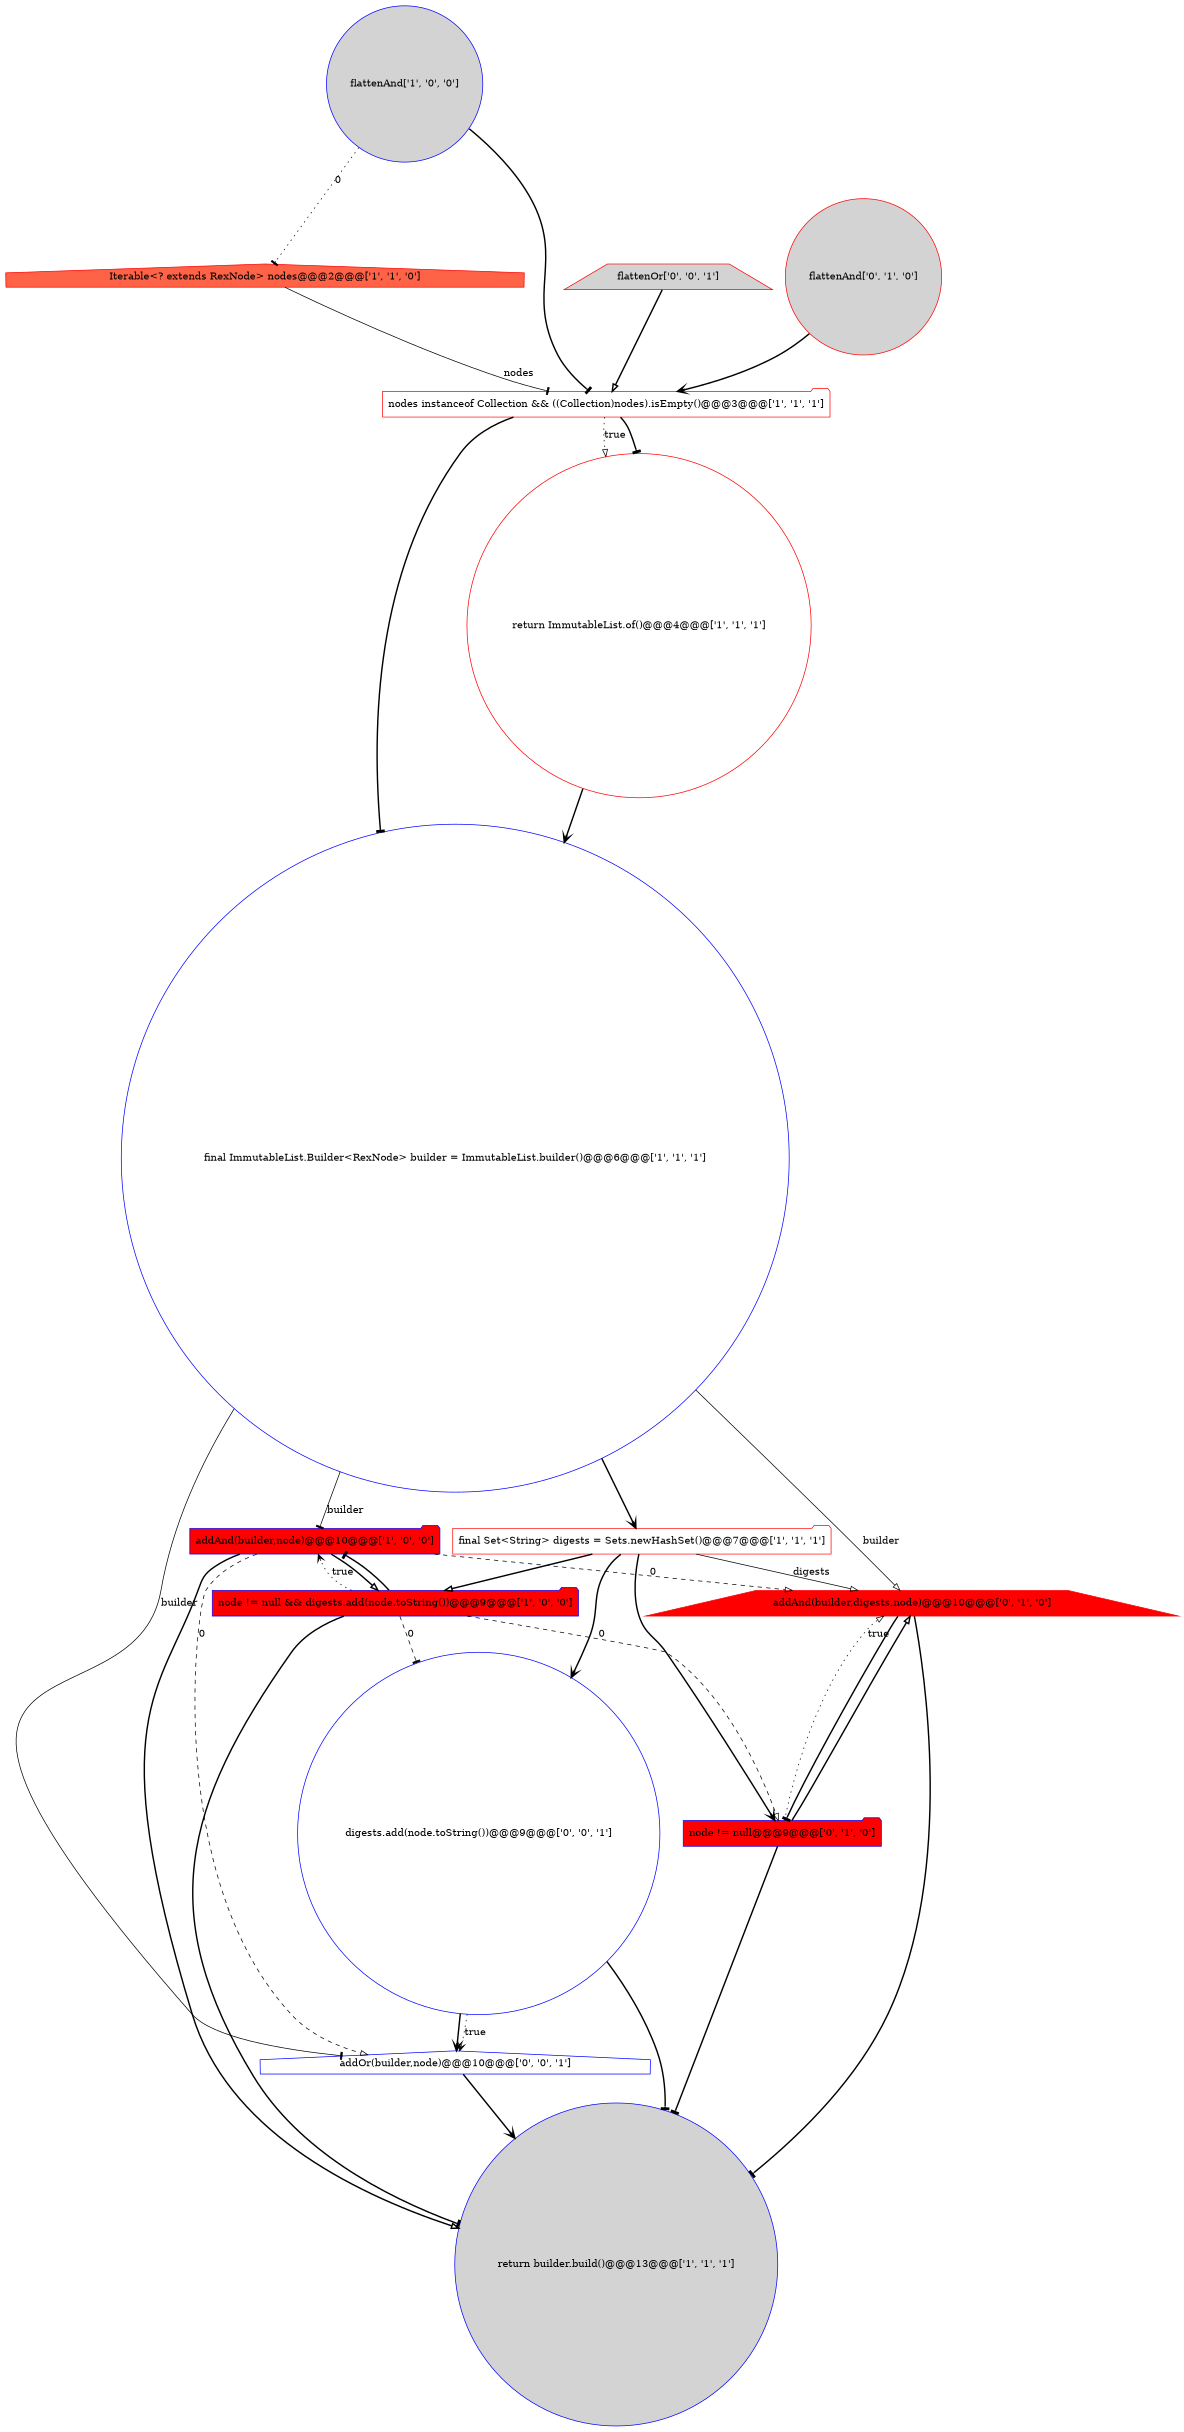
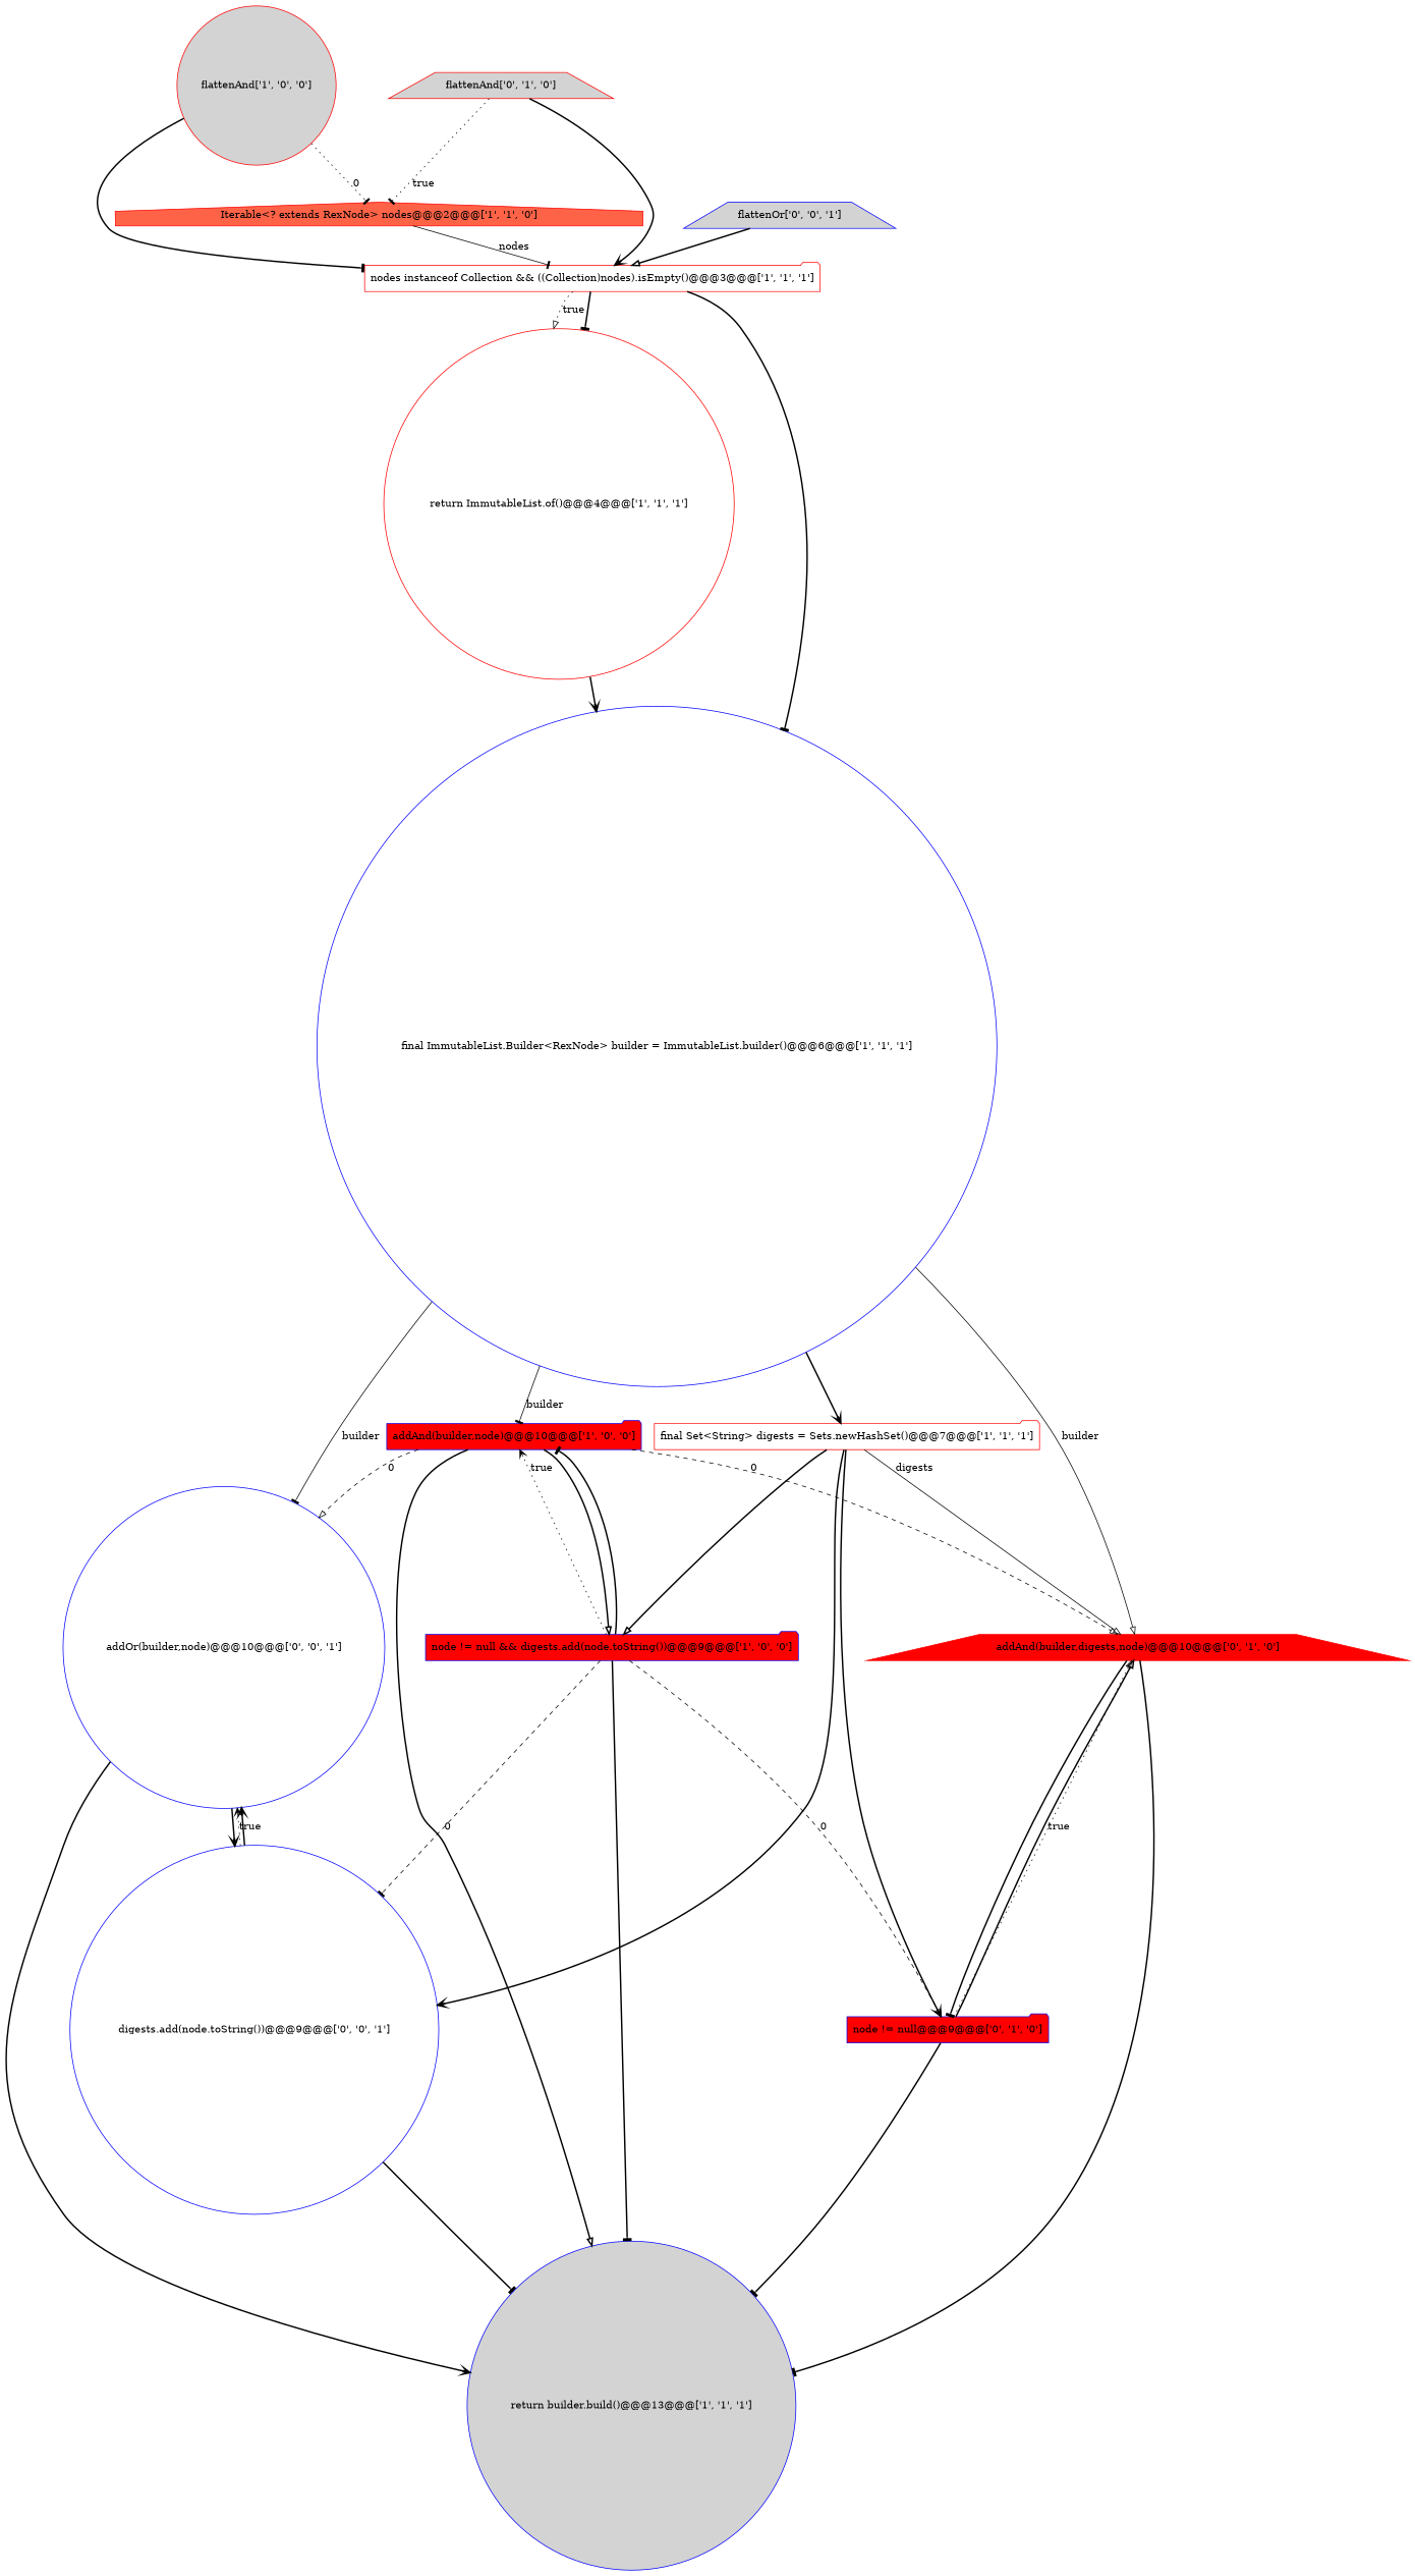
  digraph {
    node [color=blue fillcolor=white shape=circle style=filled]
    edge [arrowhead=tee style=bold]
    n1 [color=red label="nodes instanceof Collection && ((Collection)nodes).isEmpty()@@@3@@@['1', '1', '1']" shape=folder]
    n2 [color=red label="return ImmutableList.of()@@@4@@@['1', '1', '1']"]
    n3 [label="final ImmutableList.Builder<RexNode> builder = ImmutableList.builder()@@@6@@@['1', '1', '1']"]
-   n4 [label="addOr(builder,node)@@@10@@@['0', '0', '1']" shape=house]
+   n4 [label="addOr(builder,node)@@@10@@@['0', '0', '1']"]
    n5 [fillcolor=red label="addAnd(builder,node)@@@10@@@['1', '0', '0']" shape=folder]
    n6 [color=red fillcolor=red label="addAnd(builder,digests,node)@@@10@@@['0', '1', '0']" shape=trapezium]
    n7 [color=red label="final Set<String> digests = Sets.newHashSet()@@@7@@@['1', '1', '1']" shape=folder]
    n8 [fillcolor=lightgray label="return builder.build()@@@13@@@['1', '1', '1']"]
    n9 [label="digests.add(node.toString())@@@9@@@['0', '0', '1']"]
    n10 [fillcolor=red label="node != null && digests.add(node.toString())@@@9@@@['1', '0', '0']" shape=folder]
    n11 [fillcolor=red label="node != null@@@9@@@['0', '1', '0']" shape=folder]
    n12 [color=red fillcolor=tomato label="Iterable<? extends RexNode> nodes@@@2@@@['1', '1', '0']" shape=house]
-   n13 [fillcolor=lightgray label="flattenAnd['1', '0', '0']"]
-   n14 [color=red fillcolor=lightgray label="flattenOr['0', '0', '1']" shape=trapezium]
-   n15 [color=red fillcolor=lightgray label="flattenAnd['0', '1', '0']"]
+   n13 [color=red fillcolor=lightgray label="flattenAnd['1', '0', '0']"]
+   n14 [fillcolor=lightgray label="flattenOr['0', '0', '1']" shape=trapezium]
+   n15 [color=red fillcolor=lightgray label="flattenAnd['0', '1', '0']" shape=trapezium]
    n1 -> n2
    n1 -> n2 [arrowhead=onormal label=true style=dotted]
    n1 -> n3
    n2 -> n3 [arrowhead=vee]
    n3 -> n4 [label=builder style=solid]
    n3 -> n5 [label=builder style=solid]
    n3 -> n6 [arrowhead=onormal label=builder style=solid]
    n3 -> n7 [arrowhead=vee]
    n4 -> n8 [arrowhead=vee]
+   n4 -> n9 [arrowhead=vee]
    n5 -> n4 [arrowhead=onormal label=0 style=dashed]
    n5 -> n6 [arrowhead=onormal label=0 style=dashed]
    n5 -> n8 [arrowhead=onormal]
    n5 -> n10 [arrowhead=onormal]
    n6 -> n8
    n6 -> n11
    n7 -> n6 [arrowhead=onormal label=digests style=solid]
    n7 -> n9 [arrowhead=vee]
    n7 -> n10 [arrowhead=onormal]
    n7 -> n11 [arrowhead=vee]
    n9 -> n4 [arrowhead=vee label=true style=dotted]
    n9 -> n4 [arrowhead=vee]
    n9 -> n8
    n10 -> n5
    n10 -> n5 [arrowhead=vee label=true style=dotted]
    n10 -> n8
    n10 -> n9 [label=0 style=dashed]
    n10 -> n11 [arrowhead=onormal label=0 style=dashed]
    n11 -> n6 [arrowhead=onormal label=true style=dotted]
    n11 -> n6 [arrowhead=onormal]
    n11 -> n8
    n12 -> n1 [label=nodes style=solid]
    n13 -> n1
    n13 -> n12 [label=0 style=dotted]
    n14 -> n1 [arrowhead=onormal]
    n15 -> n1 [arrowhead=vee]
+   n15 -> n12 [label=true style=dotted]
  }
